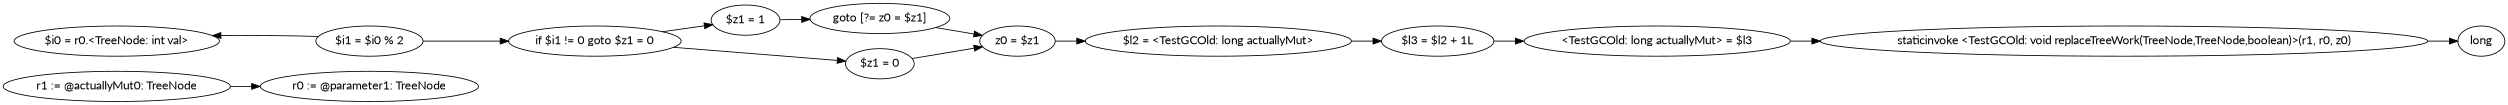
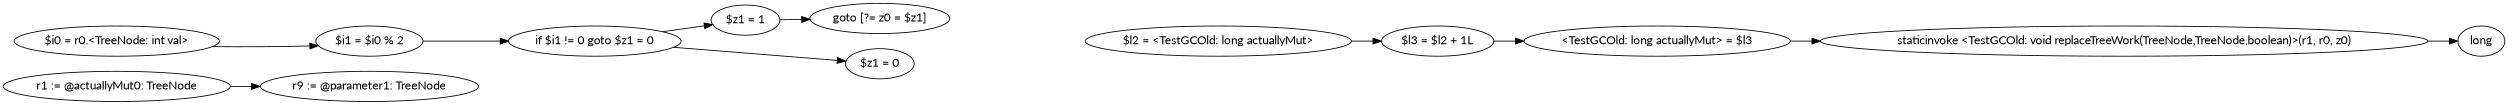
  digraph {
    fontname=Lato
    rankdir=LR
    node [fontname=Lato]
    edge [fontname=Lato]
    n1 [label="r1 := @actuallyMut0: TreeNode"]
-   "r0 := @parameter1: TreeNode"
+   "r0 := @parameter1: TreeNode" [label="r9 := @parameter1: TreeNode"]
    "$i0 = r0.<TreeNode: int val>"
    "$i1 = $i0 % 2"
    "if $i1 != 0 goto $z1 = 0"
    "$z1 = 1"
    "$z1 = 0"
    "goto [?= z0 = $z1]"
-   "z0 = $z1"
    "$l2 = <TestGCOld: long actuallyMut>"
    "$l3 = $l2 + 1L"
    "<TestGCOld: long actuallyMut> = $l3"
    "staticinvoke <TestGCOld: void replaceTreeWork(TreeNode,TreeNode,boolean)>(r1, r0, z0)"
    n14 [label=long]
    n1 -> "r0 := @parameter1: TreeNode"
-   "$i1 = $i0 % 2" -> "$i0 = r0.<TreeNode: int val>"
+   "$i0 = r0.<TreeNode: int val>" -> "$i1 = $i0 % 2"
    "$i1 = $i0 % 2" -> "if $i1 != 0 goto $z1 = 0"
    "if $i1 != 0 goto $z1 = 0" -> "$z1 = 1"
    "if $i1 != 0 goto $z1 = 0" -> "$z1 = 0"
    "$z1 = 1" -> "goto [?= z0 = $z1]"
-   "$z1 = 0" -> "z0 = $z1"
-   "goto [?= z0 = $z1]" -> "z0 = $z1"
-   "z0 = $z1" -> "$l2 = <TestGCOld: long actuallyMut>"
    "$l2 = <TestGCOld: long actuallyMut>" -> "$l3 = $l2 + 1L"
    "$l3 = $l2 + 1L" -> "<TestGCOld: long actuallyMut> = $l3"
    "<TestGCOld: long actuallyMut> = $l3" -> "staticinvoke <TestGCOld: void replaceTreeWork(TreeNode,TreeNode,boolean)>(r1, r0, z0)"
    "staticinvoke <TestGCOld: void replaceTreeWork(TreeNode,TreeNode,boolean)>(r1, r0, z0)" -> n14
  }
